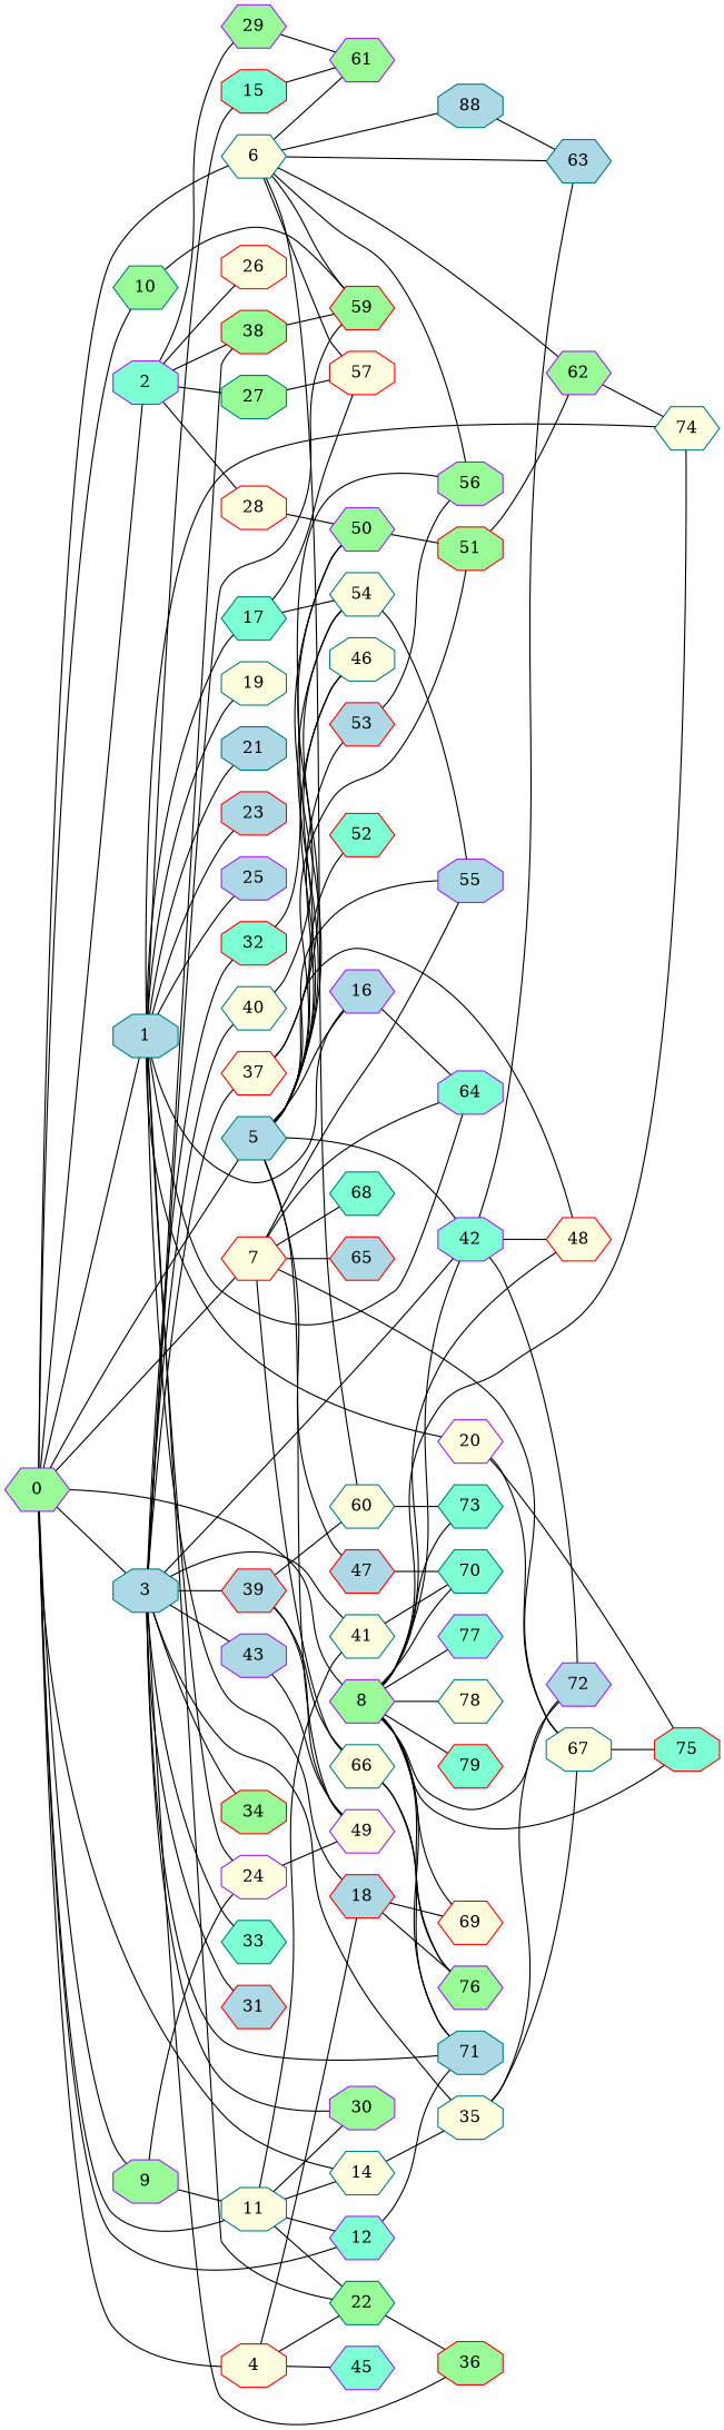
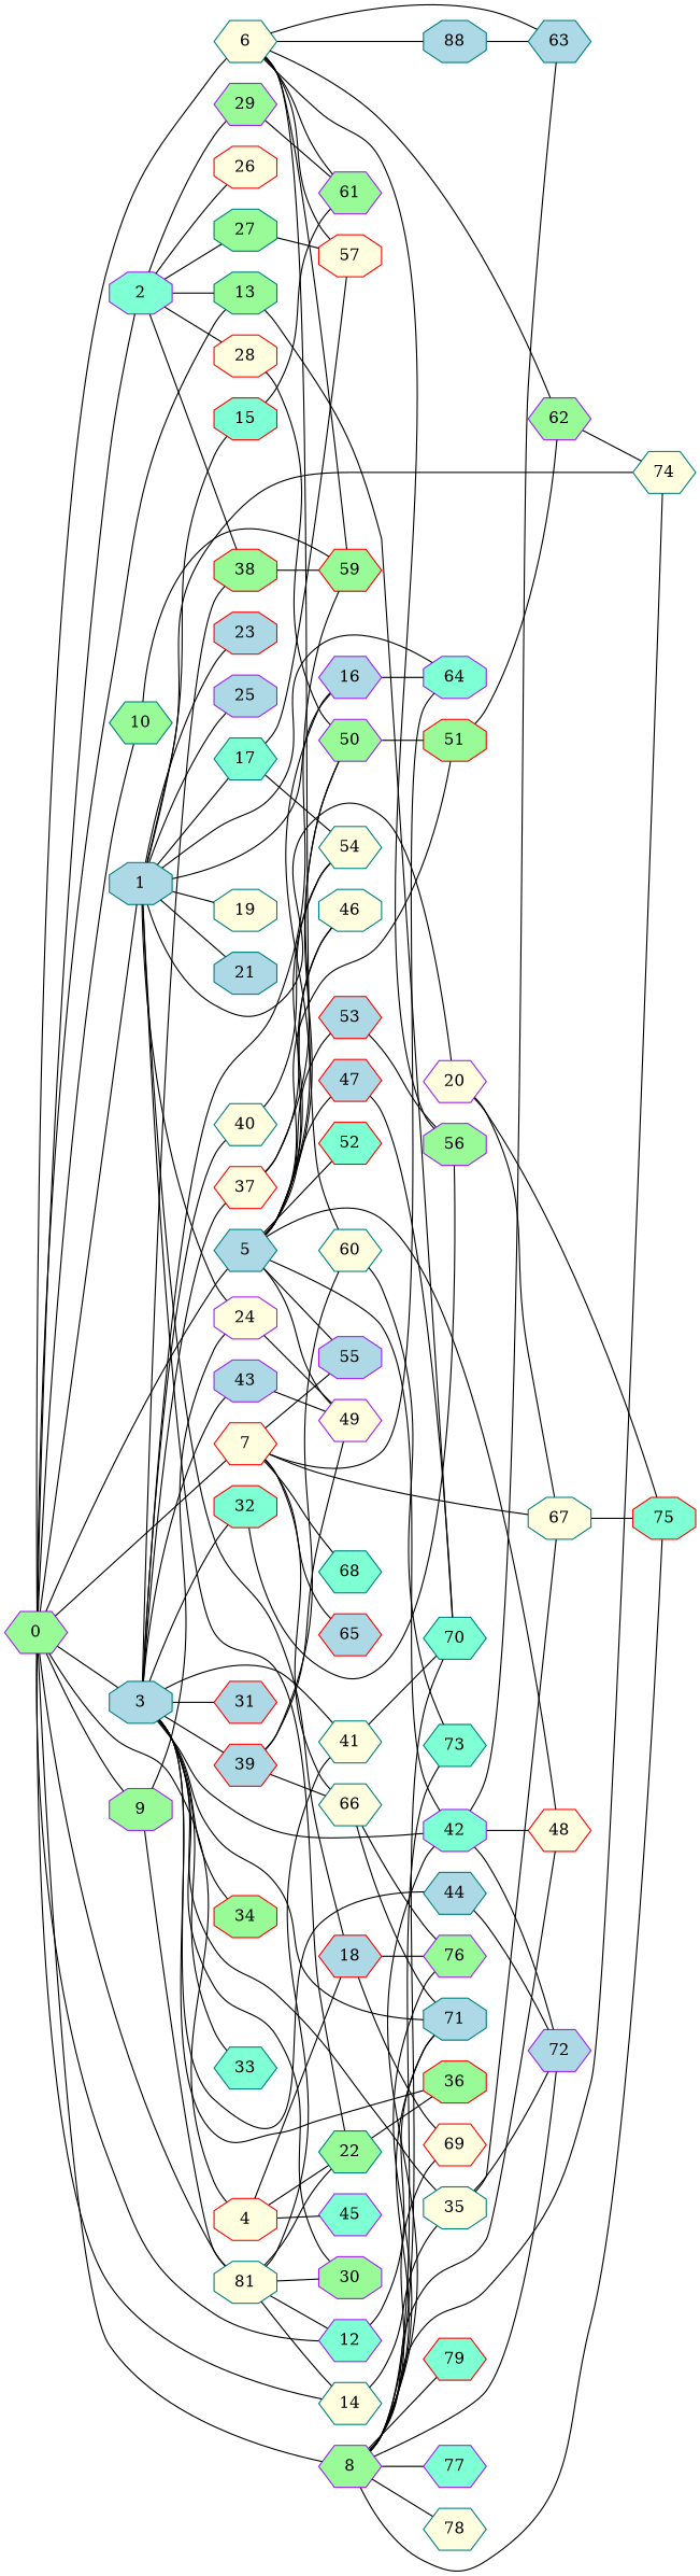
  graph {
    rankdir=LR
    node [color=teal fillcolor=lightyellow shape=hexagon style=filled]
    0 [color=purple fillcolor=palegreen]
    1 [fillcolor=lightblue shape=octagon]
    2 [color=purple fillcolor=aquamarine shape=octagon]
    3 [fillcolor=lightblue shape=octagon]
    4 [color=red shape=octagon]
    5 [fillcolor=lightblue]
    6
    7 [color=red]
    8 [color=purple fillcolor=palegreen]
    9 [color=purple fillcolor=palegreen shape=octagon]
    10 [fillcolor=palegreen]
-   11 [shape=octagon]
+   11 [shape=octagon label=81]
    12 [color=purple fillcolor=aquamarine]
+   13 [fillcolor=palegreen shape=octagon]
    14
    15 [color=red fillcolor=aquamarine shape=octagon]
    16 [color=purple fillcolor=lightblue]
    17 [fillcolor=aquamarine]
    18 [color=red fillcolor=lightblue]
    19 [shape=octagon]
    20 [color=purple]
    21 [fillcolor=lightblue shape=octagon]
    22 [fillcolor=palegreen]
    23 [color=red fillcolor=lightblue shape=octagon]
    24 [color=purple shape=octagon]
    25 [color=purple fillcolor=lightblue shape=octagon]
    64 [color=purple fillcolor=aquamarine shape=octagon]
    74
    26 [color=red shape=octagon]
    27 [fillcolor=palegreen shape=octagon]
    28 [color=red shape=octagon]
    29 [color=purple fillcolor=palegreen]
    38 [color=red fillcolor=palegreen shape=octagon]
    32 [color=red fillcolor=aquamarine shape=octagon]
    34 [color=red fillcolor=palegreen shape=octagon]
    35 [shape=octagon]
    36 [color=red fillcolor=palegreen shape=octagon]
    37 [color=red]
    33 [fillcolor=aquamarine]
    40
    41
    42 [color=purple fillcolor=aquamarine shape=octagon]
    39 [color=red fillcolor=lightblue]
+   44 [fillcolor=lightblue]
    43 [color=purple fillcolor=lightblue shape=octagon]
    30 [color=purple fillcolor=palegreen shape=octagon]
    31 [color=red fillcolor=lightblue]
    59 [color=red fillcolor=palegreen]
    71 [fillcolor=lightblue shape=octagon]
    45 [color=purple fillcolor=aquamarine]
    46 [shape=octagon]
    47 [color=red fillcolor=lightblue]
    48 [color=red]
    49 [color=purple]
    50 [color=purple fillcolor=palegreen]
    51 [color=red fillcolor=palegreen shape=octagon]
    52 [color=red fillcolor=aquamarine]
    53 [color=red fillcolor=lightblue]
    54
    55 [color=purple fillcolor=lightblue shape=octagon]
    56 [color=purple fillcolor=palegreen shape=octagon]
    57 [color=red shape=octagon]
    n63 [fillcolor=lightblue label=88 shape=octagon]
    60
    61 [color=purple fillcolor=palegreen]
    62 [color=purple fillcolor=palegreen]
    63 [fillcolor=lightblue]
    66
    67 [shape=octagon]
    68 [fillcolor=aquamarine]
    65 [color=red fillcolor=lightblue]
    69 [color=red]
    70 [fillcolor=aquamarine]
    72 [color=purple fillcolor=lightblue]
    73 [fillcolor=aquamarine]
    75 [color=red fillcolor=aquamarine shape=octagon]
    76 [color=purple fillcolor=palegreen]
    77 [color=purple fillcolor=aquamarine]
    78
    79 [color=red fillcolor=aquamarine]
    0 -- 1
    0 -- 2
    0 -- 3
    0 -- 4
    0 -- 5
    0 -- 6
    0 -- 7
    0 -- 8
    0 -- 9
    0 -- 10
    0 -- 11
    0 -- 12
+   0 -- 13
    0 -- 14
    1 -- 15
    1 -- 16
    1 -- 17
    1 -- 18
    1 -- 19
    1 -- 20
    1 -- 21
    1 -- 22
    1 -- 23
    1 -- 24
    1 -- 25
    1 -- 64
    1 -- 74
+   2 -- 13
    2 -- 26
    2 -- 27
    2 -- 28
    2 -- 29
    2 -- 38
    3 -- 38
    3 -- 32
    3 -- 34
    3 -- 35
    3 -- 36
    3 -- 37
    3 -- 33
    3 -- 40
    3 -- 41
    3 -- 42
    3 -- 39
+   3 -- 44
    3 -- 43
    3 -- 30
    3 -- 31
    3 -- 59
    3 -- 71
    4 -- 18
    4 -- 22
    4 -- 45
    5 -- 16
    5 -- 42
    5 -- 46
    5 -- 47
    5 -- 48
    5 -- 49
    5 -- 50
    5 -- 51
    5 -- 52
    5 -- 53
    5 -- 54
    5 -- 55
    6 -- 59
    6 -- 56
    6 -- 57
    6 -- n63
    6 -- 60
    6 -- 61
    6 -- 62
    6 -- 63
    7 -- 64
    7 -- 55
    7 -- 66
    7 -- 67
    7 -- 68
    7 -- 65
    8 -- 74
    8 -- 42
    8 -- 71
    8 -- 48
    8 -- 69
    8 -- 70
    8 -- 72
    8 -- 73
    8 -- 75
    8 -- 76
    8 -- 77
    8 -- 78
    8 -- 79
    9 -- 11
    9 -- 24
    10 -- 59
    11 -- 12
    11 -- 14
    11 -- 22
    11 -- 41
    11 -- 30
    12 -- 71
+   13 -- 70
    14 -- 35
    15 -- 61
    16 -- 64
    17 -- 54
    17 -- 57
    18 -- 69
    18 -- 76
    20 -- 67
    20 -- 75
    22 -- 36
    24 -- 49
    27 -- 57
    28 -- 50
    29 -- 61
    38 -- 59
    32 -- 56
    35 -- 67
    35 -- 72
    37 -- 46
    37 -- 50
    40 -- 54
    41 -- 70
    42 -- 48
    42 -- 63
    42 -- 72
    39 -- 49
    39 -- 60
    39 -- 66
+   44 -- 72
    43 -- 49
    47 -- 70
    50 -- 51
    51 -- 62
    53 -- 56
-   54 -- 55
    n63 -- 63
    60 -- 73
    62 -- 74
    66 -- 71
    66 -- 76
    67 -- 75
  }
